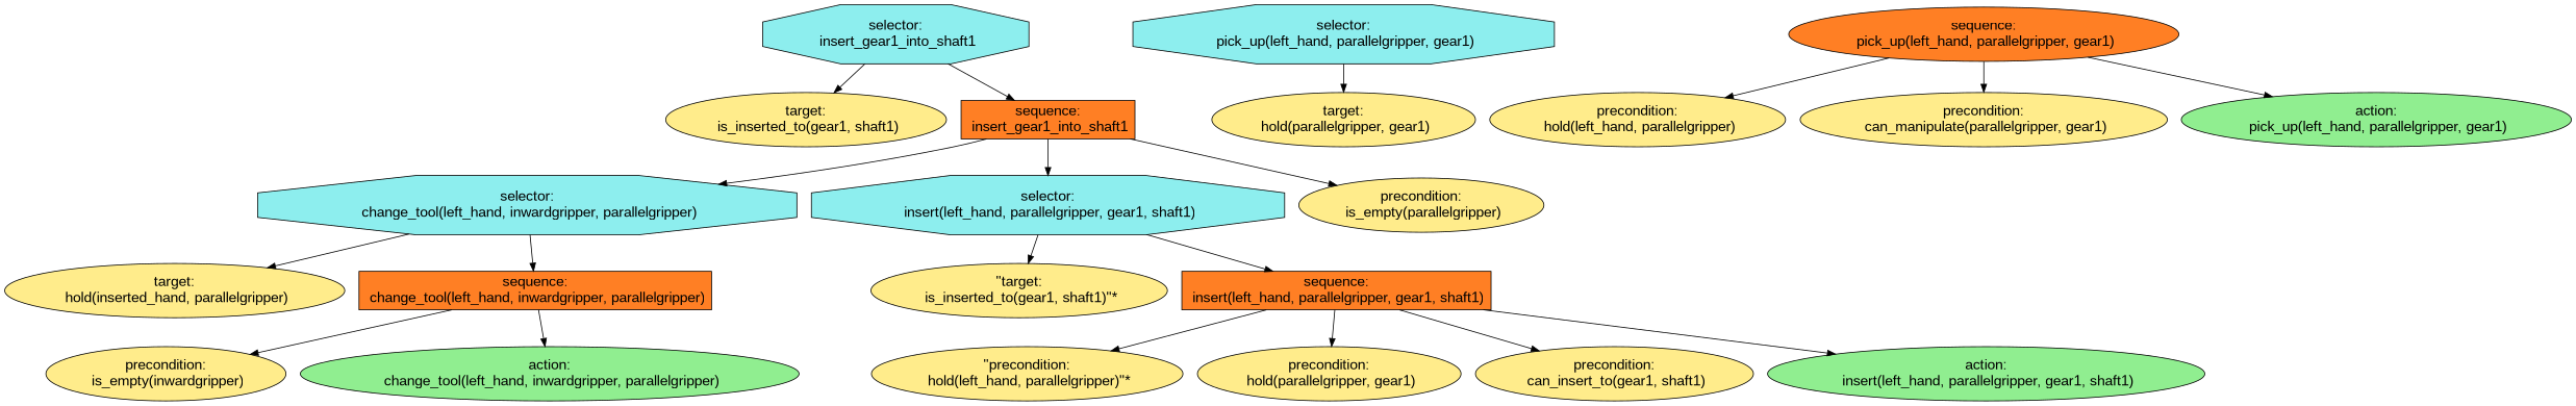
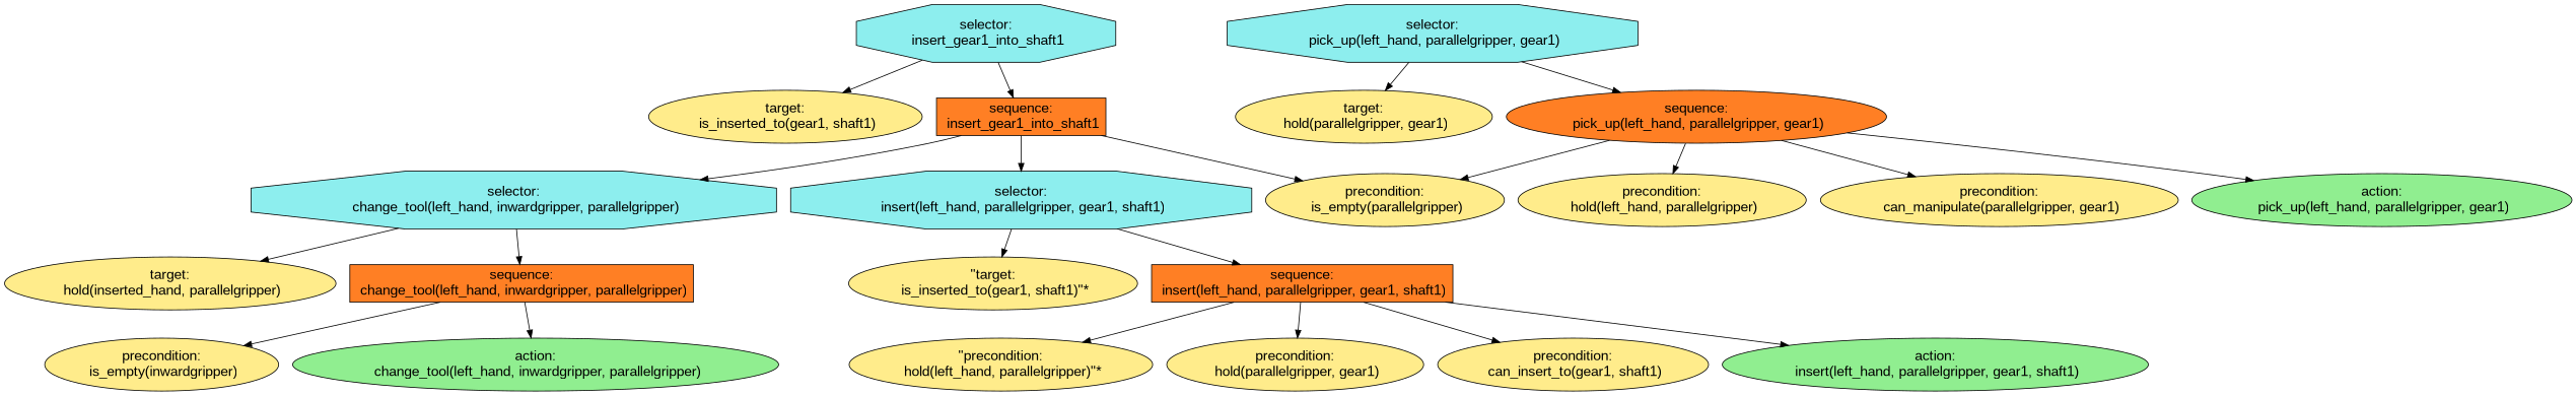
  digraph {
    fontname="Liberation Sans"
    ordering=out
    node [fillcolor=lightgoldenrod1 fontcolor=black fontname="Liberation Sans" fontsize=18 shape=ellipse style=filled]
    edge [fontname="Liberation Sans"]
    n1 [fillcolor=darkslategray2 label="selector:\n insert_gear1_into_shaft1" shape=octagon]
    n2 [label="target:\n is_inserted_to(gear1, shaft1)"]
    n3 [fillcolor=chocolate1 label="sequence:\n insert_gear1_into_shaft1" shape=box]
    n4 [fillcolor=darkslategray2 label="selector:\n change_tool(left_hand, inwardgripper, parallelgripper)" shape=octagon]
    n5 [fillcolor=darkslategray2 label="selector:\n insert(left_hand, parallelgripper, gear1, shaft1)" shape=octagon]
    n6 [label="precondition:\n is_empty(parallelgripper)"]
    n7 [label="target:\n hold(inserted_hand, parallelgripper)"]
    n8 [fillcolor=chocolate1 label="sequence:\n change_tool(left_hand, inwardgripper, parallelgripper)" shape=box]
    n9 [fillcolor=darkslategray2 label="selector:\n pick_up(left_hand, parallelgripper, gear1)" shape=octagon]
    n10 [label="target:\n hold(parallelgripper, gear1)"]
    n11 [fillcolor=chocolate1 label="sequence:\n pick_up(left_hand, parallelgripper, gear1)"]
    n12 [label="\"target:\n is_inserted_to(gear1, shaft1)\"*"]
    n13 [fillcolor=chocolate1 label="sequence:\n insert(left_hand, parallelgripper, gear1, shaft1)" shape=box]
    n14 [label="precondition:\n is_empty(inwardgripper)"]
    n15 [fillcolor=lightgreen label="action:\n change_tool(left_hand, inwardgripper, parallelgripper)"]
    n16 [label="precondition:\n hold(left_hand, parallelgripper)"]
    n17 [label="precondition:\n can_manipulate(parallelgripper, gear1)"]
    n18 [fillcolor=lightgreen label="action:\n pick_up(left_hand, parallelgripper, gear1)"]
    n19 [label="\"precondition:\n hold(left_hand, parallelgripper)\"*"]
    n20 [label="precondition:\n hold(parallelgripper, gear1)"]
    n21 [label="precondition:\n can_insert_to(gear1, shaft1)"]
    n22 [fillcolor=lightgreen label="action:\n insert(left_hand, parallelgripper, gear1, shaft1)"]
    n1 -> n2
    n1 -> n3
    n3 -> n4
    n3 -> n5
    n3 -> n6
    n4 -> n7
    n4 -> n8
    n5 -> n12
    n5 -> n13
    n8 -> n14
    n8 -> n15
    n9 -> n10
+   n9 -> n11
+   n11 -> n6
    n11 -> n16
    n11 -> n17
    n11 -> n18
    n13 -> n19
    n13 -> n20
    n13 -> n21
    n13 -> n22
  }
